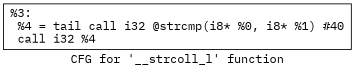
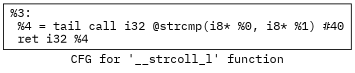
  digraph {
    label="CFG for '__strcoll_l' function"
    fontname="IBM Plex Mono"
-   n1 [label="{%3:\l  %4 = tail call i32 @strcmp(i8* %0, i8* %1) #40\l  call i32 %4\l}" shape=record fontname="IBM Plex Mono"]
+   n1 [label="{%3:\l  %4 = tail call i32 @strcmp(i8* %0, i8* %1) #40\l  ret i32 %4\l}" shape=record fontname="IBM Plex Mono"]
  }
